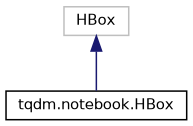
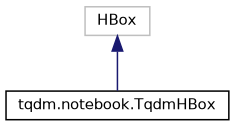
  digraph {
    rankdir=TB
    node [fillcolor=white fontname=Helvetica fontsize=10 shape=record style=filled]
    n1 [color=grey75 height=0.2 label=HBox width=0.4]
-   n2 [color=black height=0.2 label="tqdm.notebook.HBox" width=0.4]
+   n2 [color=black height=0.2 label="tqdm.notebook.TqdmHBox" width=0.4]
    n1 -> n2 [color=midnightblue dir=back fontname=Helvetica fontsize=10 labelfontname=Helvetica labelfontsize=10 style=solid]
  }
